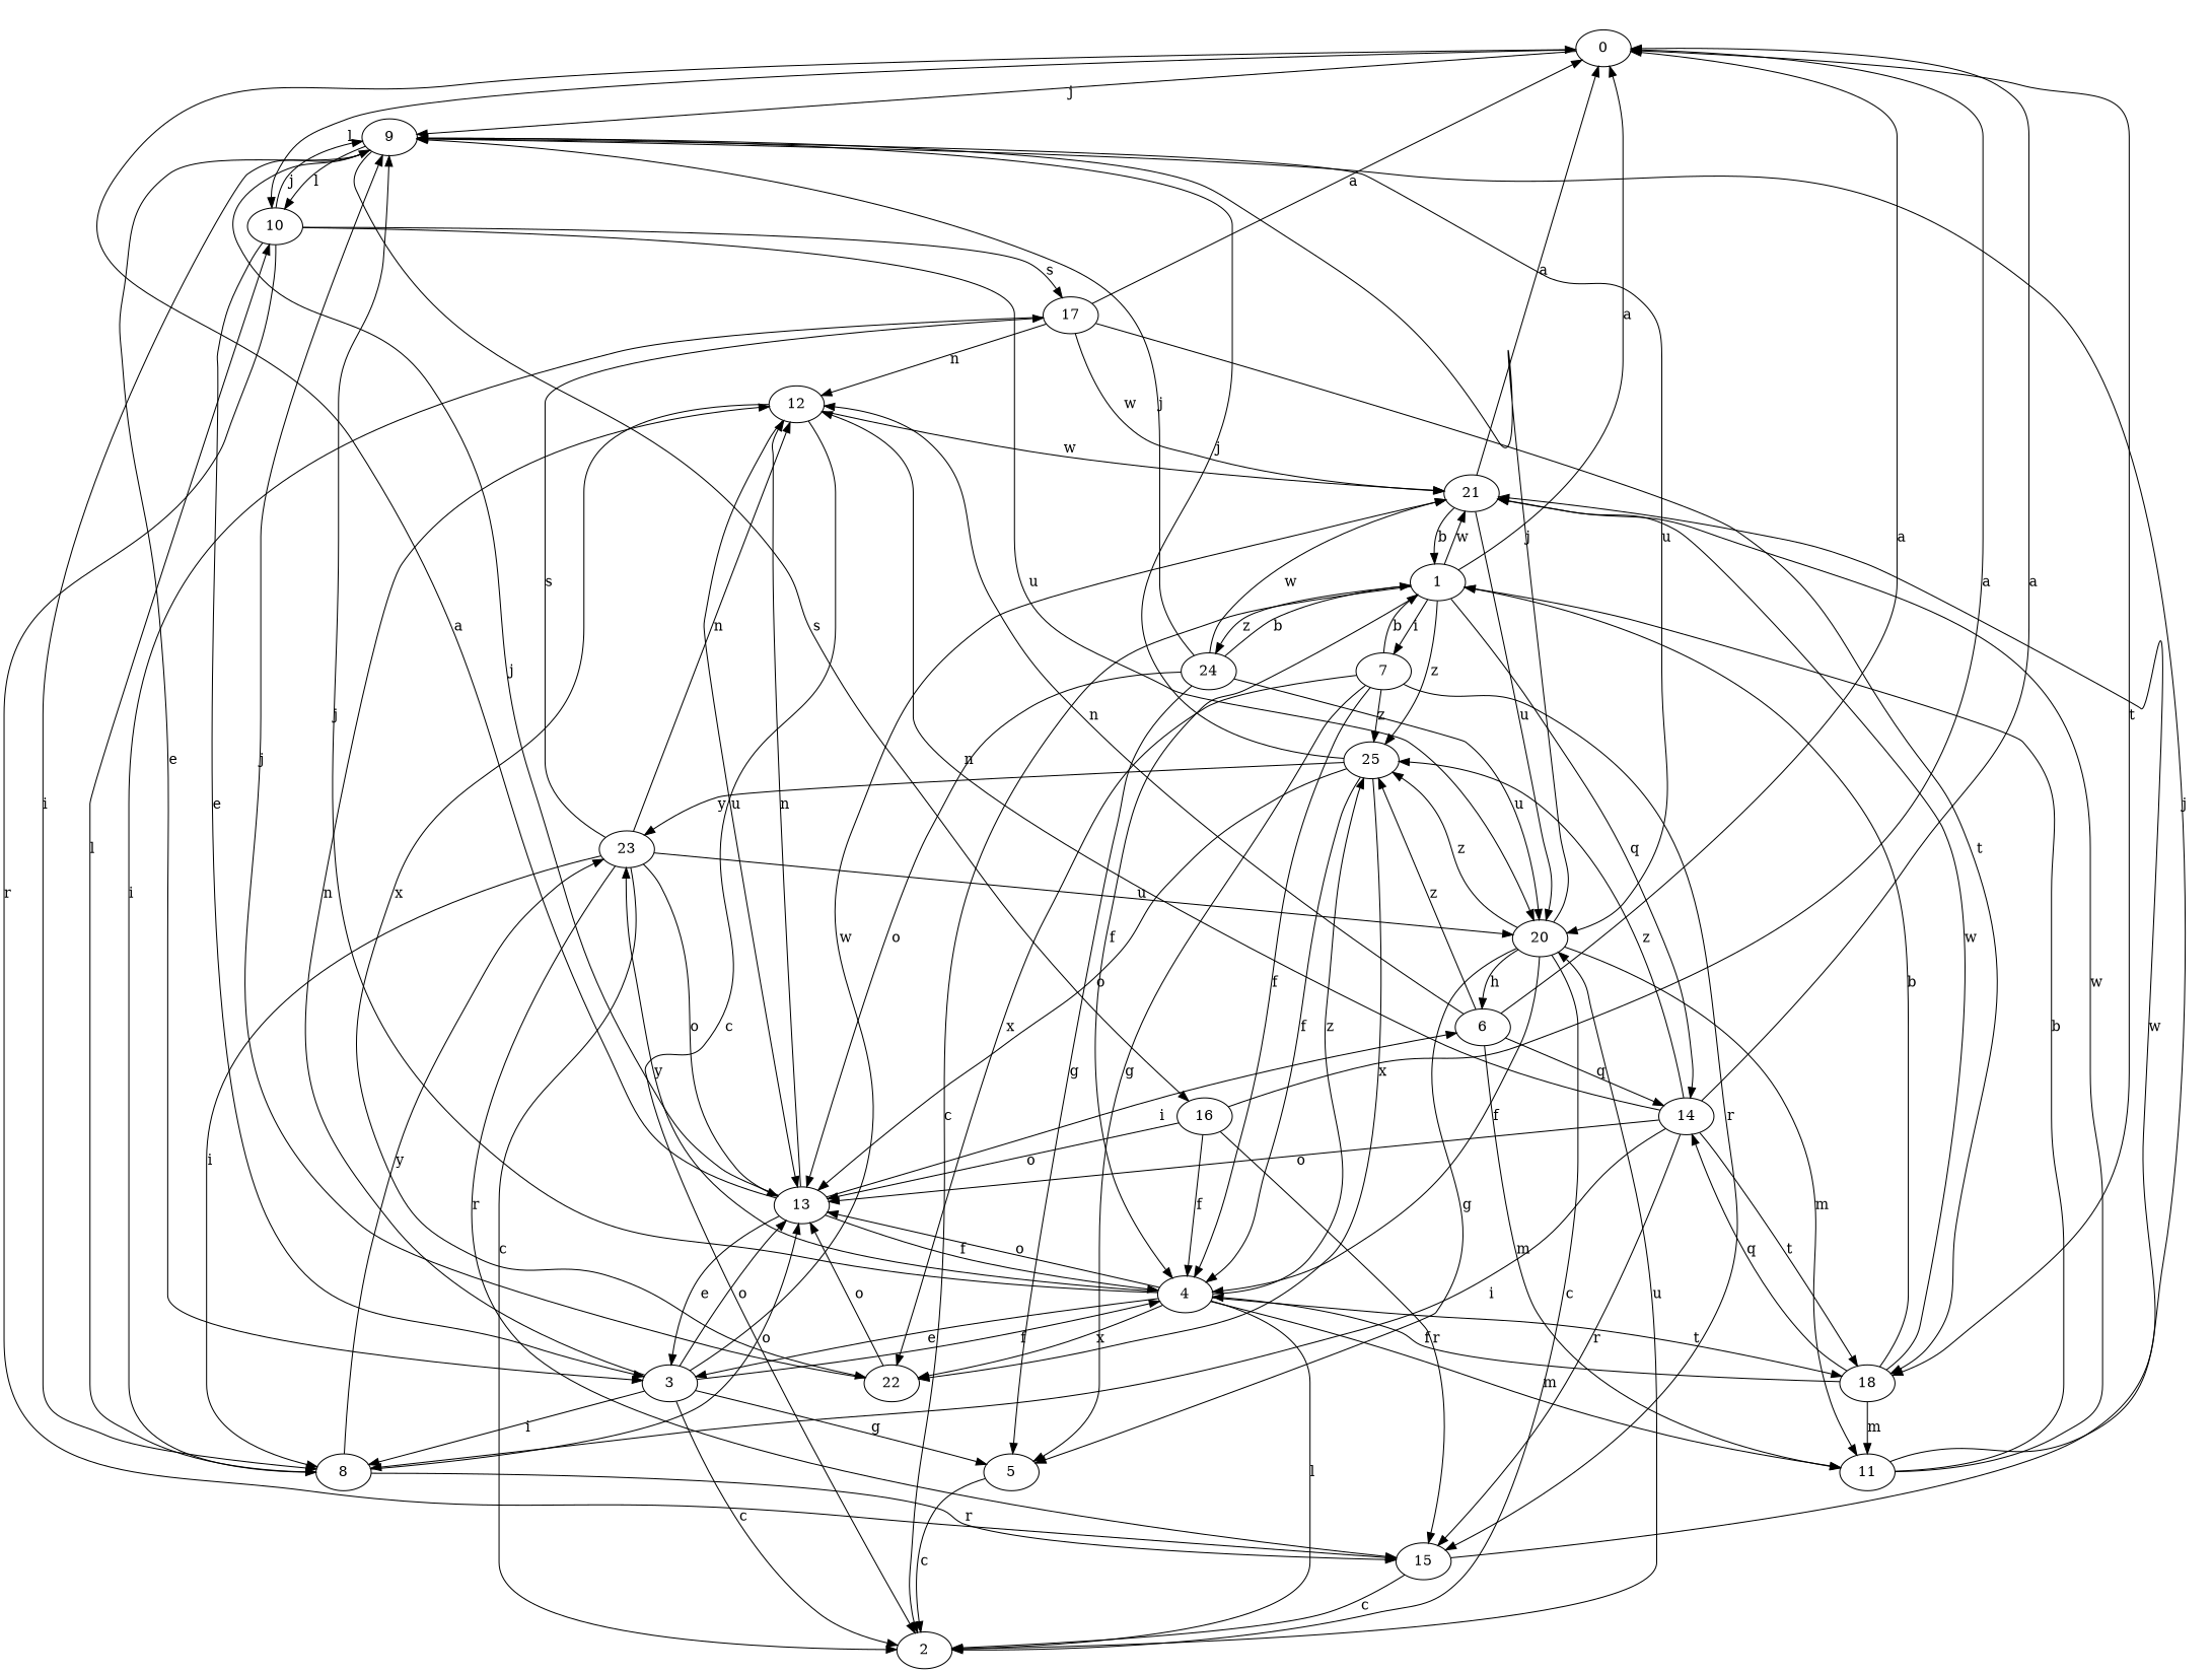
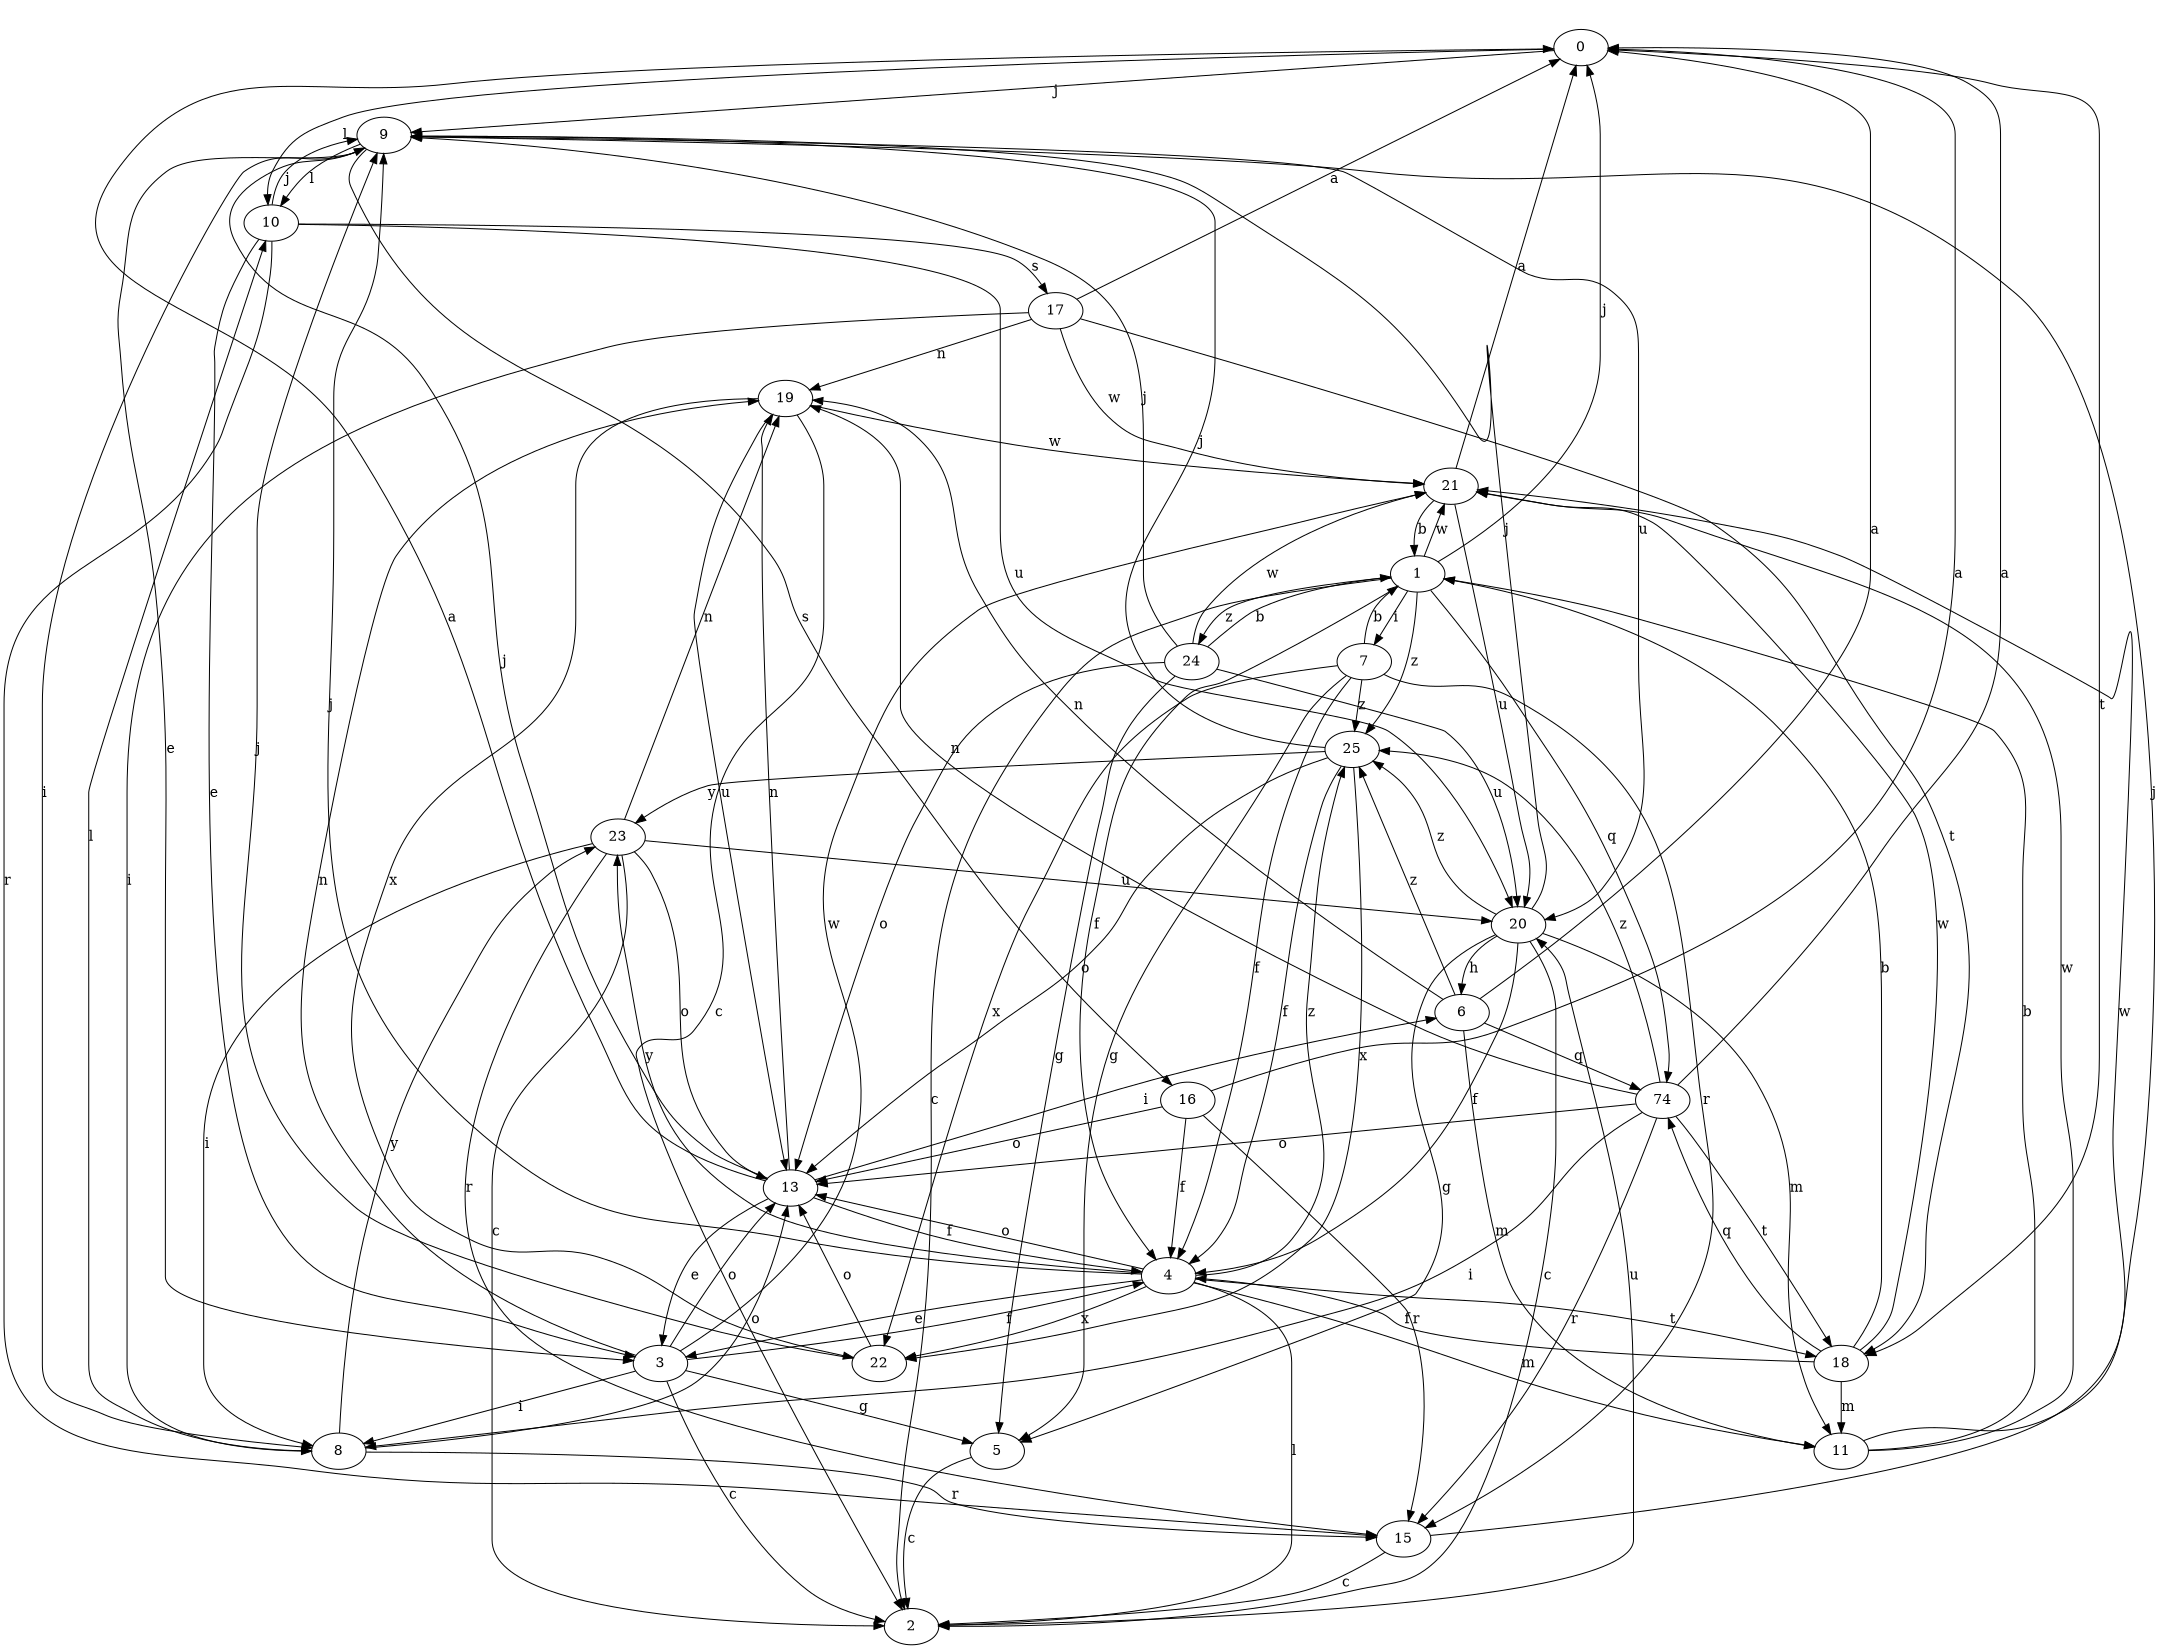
  strict digraph {
    0
    9
    10
    18
    20
    3
    8
    16
    15
    17
    1
    4
-   14
+   14 [label=74]
    21
    11
    2
    7
    24
    25
    13
    22
    23
    5
-   12
+   12 [label=19]
    6
    0 -> 9 [label=j]
    0 -> 10 [label=l]
    0 -> 18 [label=t]
    9 -> 10 [label=l]
    9 -> 20 [label=u]
    9 -> 3 [label=e]
    9 -> 8 [label=i]
    9 -> 16 [label=s]
    10 -> 9 [label=j]
    10 -> 20 [label=u]
    10 -> 3 [label=e]
    10 -> 15 [label=r]
    10 -> 17 [label=s]
    18 -> 1 [label=b]
    18 -> 4 [label=f]
    18 -> 14 [label=q]
    18 -> 21 [label=w]
    18 -> 11 [label=m]
    20 -> 9 [label=j]
    20 -> 4 [label=f]
    20 -> 11 [label=m]
    20 -> 2 [label=c]
    20 -> 25 [label=z]
    20 -> 5 [label=g]
    20 -> 6 [label=h]
    3 -> 8 [label=i]
    3 -> 4 [label=f]
    3 -> 21 [label=w]
    3 -> 2 [label=c]
    3 -> 13 [label=o]
    3 -> 5 [label=g]
    3 -> 12 [label=n]
    8 -> 10 [label=l]
    8 -> 15 [label=r]
    8 -> 13 [label=o]
    8 -> 23 [label=y]
    16 -> 0 [label=a]
    16 -> 15 [label=r]
    16 -> 4 [label=f]
    16 -> 13 [label=o]
    15 -> 21 [label=w]
    15 -> 2 [label=c]
    17 -> 0 [label=a]
    17 -> 18 [label=t]
    17 -> 8 [label=i]
    17 -> 21 [label=w]
    17 -> 12 [label=n]
-   1 -> 0 [label=a]
+   1 -> 0 [label=j]
    1 -> 4 [label=f]
    1 -> 14 [label=q]
    1 -> 21 [label=w]
    1 -> 2 [label=c]
    1 -> 7 [label=i]
    1 -> 24 [label=z]
    1 -> 25 [label=z]
    4 -> 9 [label=j]
    4 -> 18 [label=t]
    4 -> 3 [label=e]
    4 -> 11 [label=m]
    4 -> 2 [label=l]
    4 -> 25 [label=z]
    4 -> 13 [label=o]
    4 -> 22 [label=x]
    4 -> 23 [label=y]
    14 -> 0 [label=a]
    14 -> 18 [label=t]
    14 -> 8 [label=i]
    14 -> 15 [label=r]
    14 -> 25 [label=z]
    14 -> 13 [label=o]
    14 -> 12 [label=n]
    21 -> 0 [label=a]
    21 -> 20 [label=u]
    21 -> 1 [label=b]
    11 -> 9 [label=j]
    11 -> 1 [label=b]
    11 -> 21 [label=w]
    2 -> 20 [label=u]
    7 -> 15 [label=r]
    7 -> 1 [label=b]
    7 -> 4 [label=f]
    7 -> 25 [label=z]
    7 -> 22 [label=x]
    7 -> 5 [label=g]
    24 -> 9 [label=j]
    24 -> 20 [label=u]
    24 -> 1 [label=b]
    24 -> 21 [label=w]
    24 -> 13 [label=o]
    24 -> 5 [label=g]
    25 -> 9 [label=j]
    25 -> 4 [label=f]
    25 -> 13 [label=o]
    25 -> 22 [label=x]
    25 -> 23 [label=y]
    13 -> 0 [label=a]
    13 -> 9 [label=j]
    13 -> 3 [label=e]
    13 -> 4 [label=f]
    13 -> 12 [label=n]
    13 -> 6 [label=i]
    22 -> 9 [label=j]
    22 -> 13 [label=o]
    23 -> 20 [label=u]
    23 -> 8 [label=i]
    23 -> 15 [label=r]
-   23 -> 17 [label=s]
    23 -> 2 [label=c]
    23 -> 13 [label=o]
    23 -> 12 [label=n]
    5 -> 2 [label=c]
    12 -> 21 [label=w]
    12 -> 2 [label=c]
    12 -> 13 [label=u]
    12 -> 22 [label=x]
    6 -> 0 [label=a]
    6 -> 14 [label=q]
    6 -> 11 [label=m]
    6 -> 25 [label=z]
    6 -> 12 [label=n]
  }
